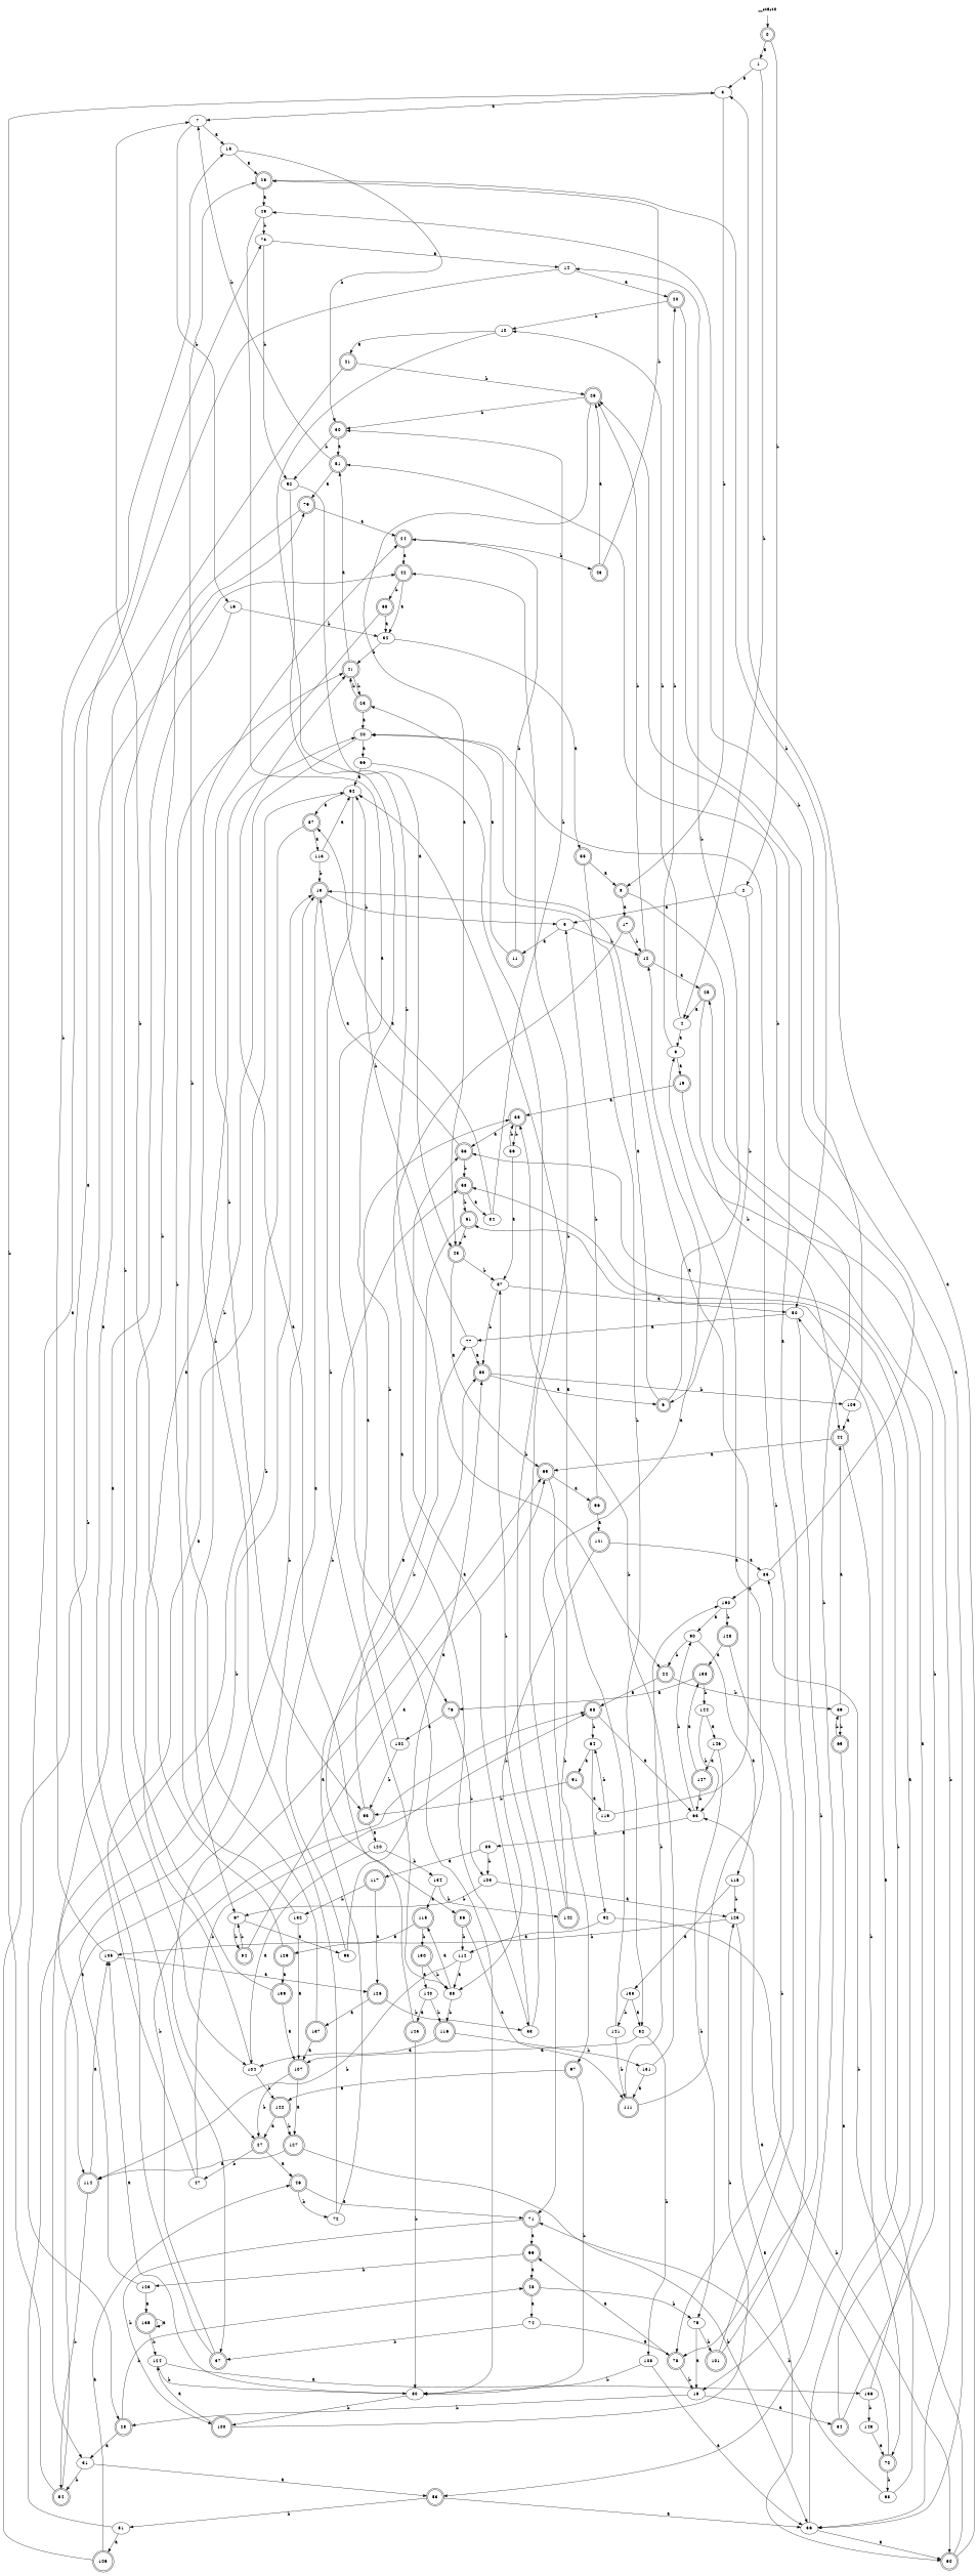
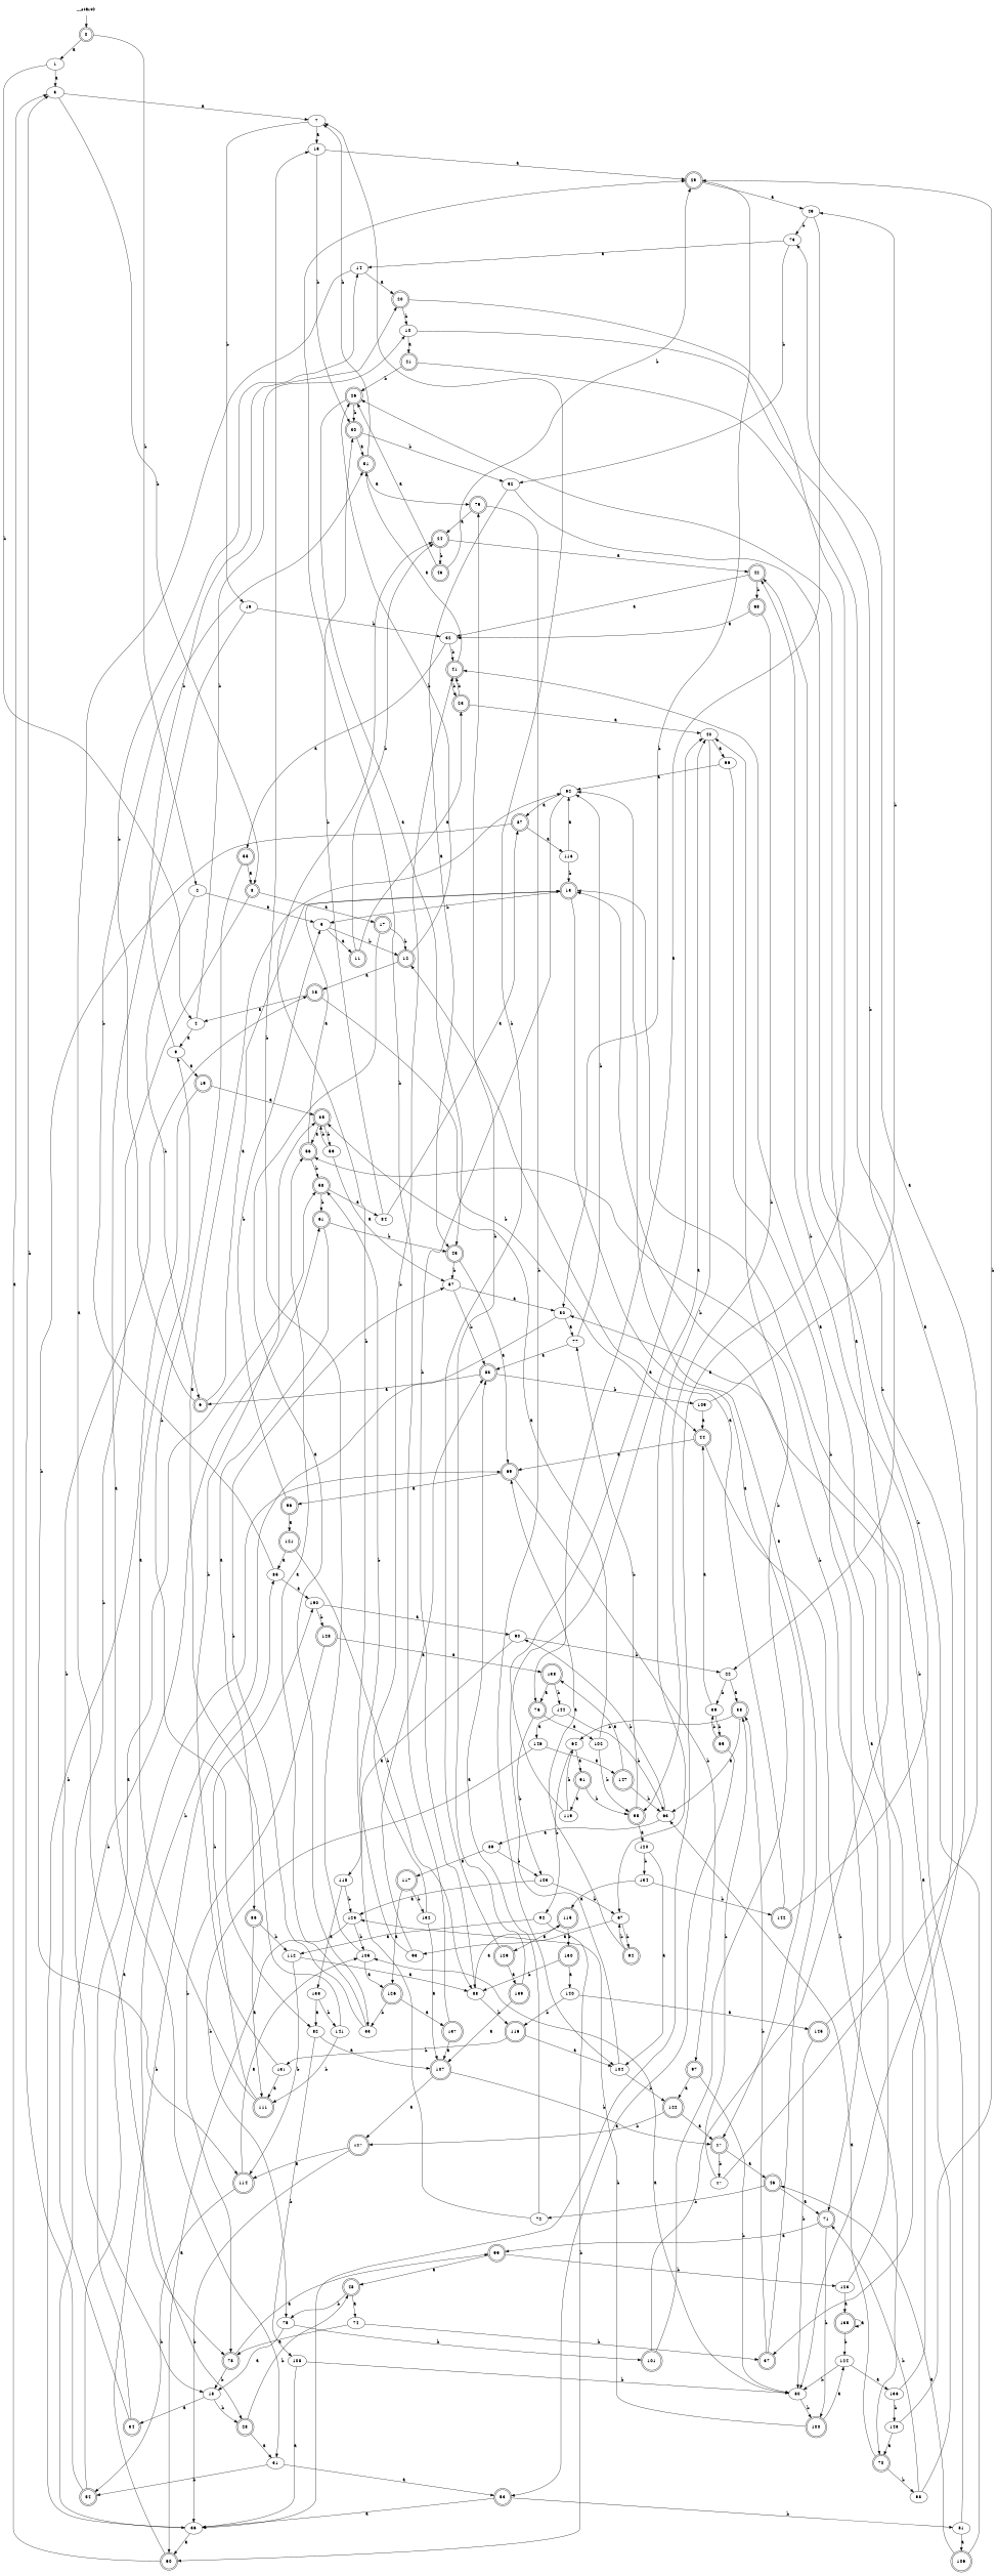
  digraph {
    node [shape=doublecircle]
    __start0 [shape=none]
    0
    1 [shape=""]
    2 [shape=""]
    3 [shape=""]
    4 [shape=""]
    5 [shape=""]
    6
    7 [shape=""]
    8
    9 [shape=""]
    10 [shape=""]
    11
    12
    13
    14 [shape=""]
    15 [shape=""]
    16 [shape=""]
    17
    18 [shape=""]
    19
    20
    21
-   22
+   22 [shape=""]
    23
    24
    25
    26
    27
    28
    29
    30
    31 [shape=""]
    32 [shape=""]
    33 [shape=""]
    34
    35
    36 [shape=""]
    37
    38
    39 [shape=""]
    40 [shape=""]
    41
    42
    43
    44
    45
    46
    47 [shape=""]
    48
    49 [shape=""]
    50 [shape=""]
    51
    52 [shape=""]
    53
    54
    55
    56
    57 [shape=ellipse]
    58
    59 [shape=""]
    60
    61
    62 [shape=""]
    63 [shape=""]
    64 [shape=""]
    65
    66 [shape=""]
    67 [shape=""]
    68
    69
    70
    71
    72 [shape=""]
    73 [shape=""]
    74 [shape=""]
    75 [shape=""]
    76
    77 [shape=""]
    78
    79
    80 [shape=""]
    81 [shape=""]
    82 [shape=""]
    83
    84 [shape=""]
    85 [shape=""]
    86
    87
    88 [shape=""]
    89 [shape=""]
    90 [shape=""]
    91
    92 [shape=""]
    93 [shape=""]
    94
    95
    96
    97
    98 [shape=""]
    99
    100
    101
    102 [shape=""]
    103 [shape=""]
    104 [shape=""]
    105 [shape=""]
    106
    107
    108 [shape=""]
    109 [shape=""]
    n112 [label=190 shape=""]
    111
    112 [shape=""]
    113 [shape=""]
    114
    115
    116
    117
    118 [shape=""]
    119 [shape=""]
    120 [shape=""]
    121
    122
    123 [shape=""]
    124 [shape=""]
    125 [shape=""]
    126
    127
    128
    129
    130
    131 [shape=""]
    132 [shape=""]
    133 [shape=""]
    134 [shape=""]
    135
    136 [shape=""]
    137
    138
    139
    140 [shape=""]
    141 [shape=""]
    142
    143 [shape=""]
    144 [shape=""]
    145
    146 [shape=""]
    147
    __start0 -> 0
    0 -> 1 [label=a]
    0 -> 2 [label=b]
    1 -> 3 [label=a]
    1 -> 4 [label=b]
    2 -> 5 [label=a]
    2 -> 6 [label=b]
    3 -> 7 [label=a]
    3 -> 8 [label=b]
    4 -> 9 [label=a]
    4 -> 10 [label=b]
    5 -> 11 [label=a]
    5 -> 12 [label=b]
    6 -> 13 [label=a]
    6 -> 14 [label=b]
    7 -> 15 [label=a]
    7 -> 16 [label=b]
    8 -> 17 [label=a]
    8 -> 18 [label=b]
    9 -> 19 [label=a]
    9 -> 20 [label=b]
    10 -> 21 [label=a]
    10 -> 22 [label=b]
    11 -> 23 [label=a]
    11 -> 24 [label=b]
    12 -> 25 [label=a]
    12 -> 26 [label=b]
    13 -> 5 [label=b]
    13 -> 27 [label=a]
    14 -> 20 [label=a]
    14 -> 28 [label=a]
    15 -> 29 [label=a]
    15 -> 30 [label=b]
    16 -> 31 [label=a]
    16 -> 32 [label=b]
    17 -> 12 [label=b]
    17 -> 33 [label=a]
    18 -> 28 [label=b]
    18 -> 34 [label=a]
    19 -> 35 [label=a]
    19 -> 36 [label=b]
    20 -> 10 [label=b]
    20 -> 36 [label=a]
    21 -> 26 [label=b]
    21 -> 37 [label=a]
    22 -> 38 [label=a]
    22 -> 39 [label=b]
    23 -> 40 [label=a]
    23 -> 41 [label=b]
    24 -> 42 [label=a]
    24 -> 43 [label=b]
    25 -> 4 [label=a]
    25 -> 44 [label=b]
    26 -> 30 [label=b]
    26 -> 45 [label=a]
    27 -> 46 [label=a]
    27 -> 47 [label=b]
    28 -> 31 [label=a]
    28 -> 48 [label=b]
    29 -> 49 [label=a]
    29 -> 50 [label=b]
    30 -> 51 [label=a]
    30 -> 52 [label=b]
    31 -> 53 [label=a]
    31 -> 54 [label=b]
    32 -> 41 [label=b]
    32 -> 55 [label=a]
    33 -> 56 [label=a]
    33 -> 57 [label=b]
    34 -> 25 [label=b]
    34 -> 58 [label=a]
    35 -> 56 [label=a]
    35 -> 59 [label=b]
    36 -> 60 [label=a]
    36 -> 61 [label=b]
    37 -> 38 [label=b]
    37 -> 62 [label=a]
    38 -> 63 [label=a]
    38 -> 64 [label=b]
    39 -> 44 [label=a]
    39 -> 65 [label=b]
    40 -> 66 [label=a]
    40 -> 67 [label=b]
    41 -> 23 [label=b]
    41 -> 51 [label=a]
    42 -> 32 [label=a]
    42 -> 68 [label=b]
    43 -> 26 [label=a]
    43 -> 29 [label=b]
    44 -> 69 [label=a]
    44 -> 70 [label=b]
    45 -> 57 [label=b]
    45 -> 69 [label=a]
    46 -> 71 [label=a]
    46 -> 72 [label=b]
    47 -> 38 [label=b]
    47 -> 73 [label=a]
    48 -> 74 [label=a]
    48 -> 75 [label=b]
    49 -> 73 [label=b]
    49 -> 76 [label=a]
    50 -> 77 [label=a]
    50 -> 78 [label=b]
    51 -> 7 [label=b]
    51 -> 79 [label=a]
    52 -> 45 [label=a]
    52 -> 80 [label=b]
    53 -> 36 [label=a]
    53 -> 81 [label=b]
    54 -> 3 [label=b]
    54 -> 69 [label=a]
    55 -> 8 [label=a]
    55 -> 82 [label=b]
    56 -> 13 [label=a]
    56 -> 58 [label=b]
    57 -> 50 [label=a]
    57 -> 83 [label=b]
    58 -> 61 [label=b]
    58 -> 84 [label=a]
    59 -> 35 [label=b]
    59 -> 57 [label=a]
    60 -> 3 [label=a]
    60 -> 85 [label=b]
    61 -> 45 [label=b]
    61 -> 86 [label=a]
    62 -> 87 [label=a]
    62 -> 88 [label=b]
    63 -> 89 [label=a]
    63 -> 90 [label=b]
    64 -> 91 [label=a]
    64 -> 92 [label=b]
    65 -> 39 [label=b]
    65 -> 53 [label=a]
    66 -> 62 [label=a]
    66 -> 71 [label=b]
    67 -> 93 [label=a]
    67 -> 94 [label=b]
    68 -> 32 [label=a]
    68 -> 95 [label=b]
    69 -> 96 [label=a]
    69 -> 97 [label=b]
    70 -> 63 [label=a]
    70 -> 98 [label=b]
    71 -> 99 [label=a]
    71 -> 100 [label=b]
    72 -> 24 [label=b]
    72 -> 83 [label=a]
    73 -> 14 [label=a]
    73 -> 52 [label=b]
    74 -> 37 [label=b]
    74 -> 78 [label=a]
    75 -> 18 [label=a]
    75 -> 101 [label=b]
    76 -> 102 [label=a]
    76 -> 103 [label=b]
    77 -> 62 [label=b]
    77 -> 83 [label=a]
    78 -> 18 [label=b]
    78 -> 99 [label=a]
    79 -> 24 [label=a]
    79 -> 104 [label=b]
    80 -> 100 [label=b]
    80 -> 105 [label=a]
    81 -> 13 [label=b]
    81 -> 106 [label=a]
    82 -> 107 [label=a]
    82 -> 108 [label=b]
    83 -> 6 [label=a]
    83 -> 109 [label=b]
    84 -> 30 [label=b]
    84 -> 87 [label=a]
    85 -> 51 [label=b]
    85 -> n112 [label=a]
    86 -> 111 [label=a]
    86 -> 112 [label=b]
    87 -> 113 [label=a]
    87 -> 114 [label=b]
    88 -> 115 [label=a]
    88 -> 116 [label=b]
    89 -> 103 [label=b]
    89 -> 117 [label=a]
    90 -> 22 [label=b]
    90 -> 118 [label=a]
    91 -> 95 [label=b]
    91 -> 119 [label=a]
    92 -> 60 [label=b]
    92 -> 112 [label=a]
    93 -> 58 [label=b]
    93 -> 83 [label=a]
    94 -> 67 [label=b]
    94 -> 69 [label=a]
    95 -> 77 [label=b]
    95 -> 120 [label=a]
    96 -> 5 [label=b]
    96 -> 121 [label=a]
    97 -> 80 [label=b]
    97 -> 122 [label=a]
    98 -> 50 [label=a]
    98 -> 71 [label=b]
    99 -> 48 [label=a]
    99 -> 123 [label=b]
    100 -> 124 [label=a]
    100 -> 125 [label=b]
    101 -> 26 [label=a]
    101 -> 40 [label=b]
    102 -> 35 [label=a]
    102 -> 95 [label=b]
    103 -> 67 [label=b]
    103 -> 125 [label=a]
    104 -> 40 [label=a]
    104 -> 122 [label=b]
    105 -> 15 [label=b]
    105 -> 126 [label=a]
    106 -> 42 [label=b]
    106 -> 46 [label=a]
    107 -> 27 [label=b]
    107 -> 127 [label=a]
    108 -> 36 [label=a]
    108 -> 80 [label=b]
    109 -> 44 [label=a]
    109 -> 49 [label=b]
    n112 -> 90 [label=a]
    n112 -> 128 [label=b]
    111 -> 9 [label=a]
    111 -> n112 [label=b]
    112 -> 88 [label=a]
    112 -> 114 [label=b]
    113 -> 13 [label=b]
    113 -> 62 [label=a]
    114 -> 54 [label=b]
    114 -> 105 [label=a]
    115 -> 129 [label=a]
    115 -> 130 [label=b]
    116 -> 104 [label=a]
    116 -> 131 [label=b]
    117 -> 126 [label=a]
    117 -> 132 [label=b]
    118 -> 125 [label=b]
    118 -> 133 [label=a]
    119 -> 40 [label=a]
    119 -> 64 [label=b]
    120 -> 104 [label=a]
    120 -> 134 [label=b]
    121 -> 85 [label=a]
    121 -> 88 [label=b]
    122 -> 27 [label=a]
    122 -> 127 [label=b]
    123 -> 13 [label=b]
    123 -> 135 [label=a]
    124 -> 80 [label=b]
    124 -> 136 [label=a]
    125 -> 60 [label=a]
    125 -> 105 [label=b]
    126 -> 33 [label=b]
    126 -> 137 [label=a]
    127 -> 36 [label=b]
    127 -> 114 [label=a]
    128 -> 78 [label=b]
    128 -> 138 [label=a]
    129 -> 7 [label=b]
    129 -> 139 [label=a]
    130 -> 88 [label=b]
    130 -> 140 [label=a]
    131 -> 35 [label=b]
    131 -> 111 [label=a]
    132 -> 41 [label=b]
    132 -> 107 [label=a]
    133 -> 82 [label=a]
    133 -> 141 [label=b]
    134 -> 115 [label=a]
    134 -> 142 [label=b]
    135 -> 124 [label=b]
    135 -> 135 [label=a]
    136 -> 56 [label=a]
    136 -> 143 [label=b]
    137 -> 29 [label=b]
    137 -> 107 [label=a]
    138 -> 76 [label=a]
    138 -> 144 [label=b]
    139 -> 79 [label=b]
    139 -> 107 [label=a]
    140 -> 116 [label=b]
    140 -> 145 [label=a]
    141 -> 62 [label=a]
    141 -> 111 [label=b]
    142 -> 12 [label=a]
    142 -> 42 [label=b]
+   143 -> 29 [label=b]
    143 -> 70 [label=a]
    144 -> 63 [label=b]
    144 -> 146 [label=a]
    145 -> 41 [label=a]
    145 -> 80 [label=b]
    146 -> 75 [label=b]
    146 -> 147 [label=a]
    147 -> 63 [label=b]
    147 -> 138 [label=a]
  }
